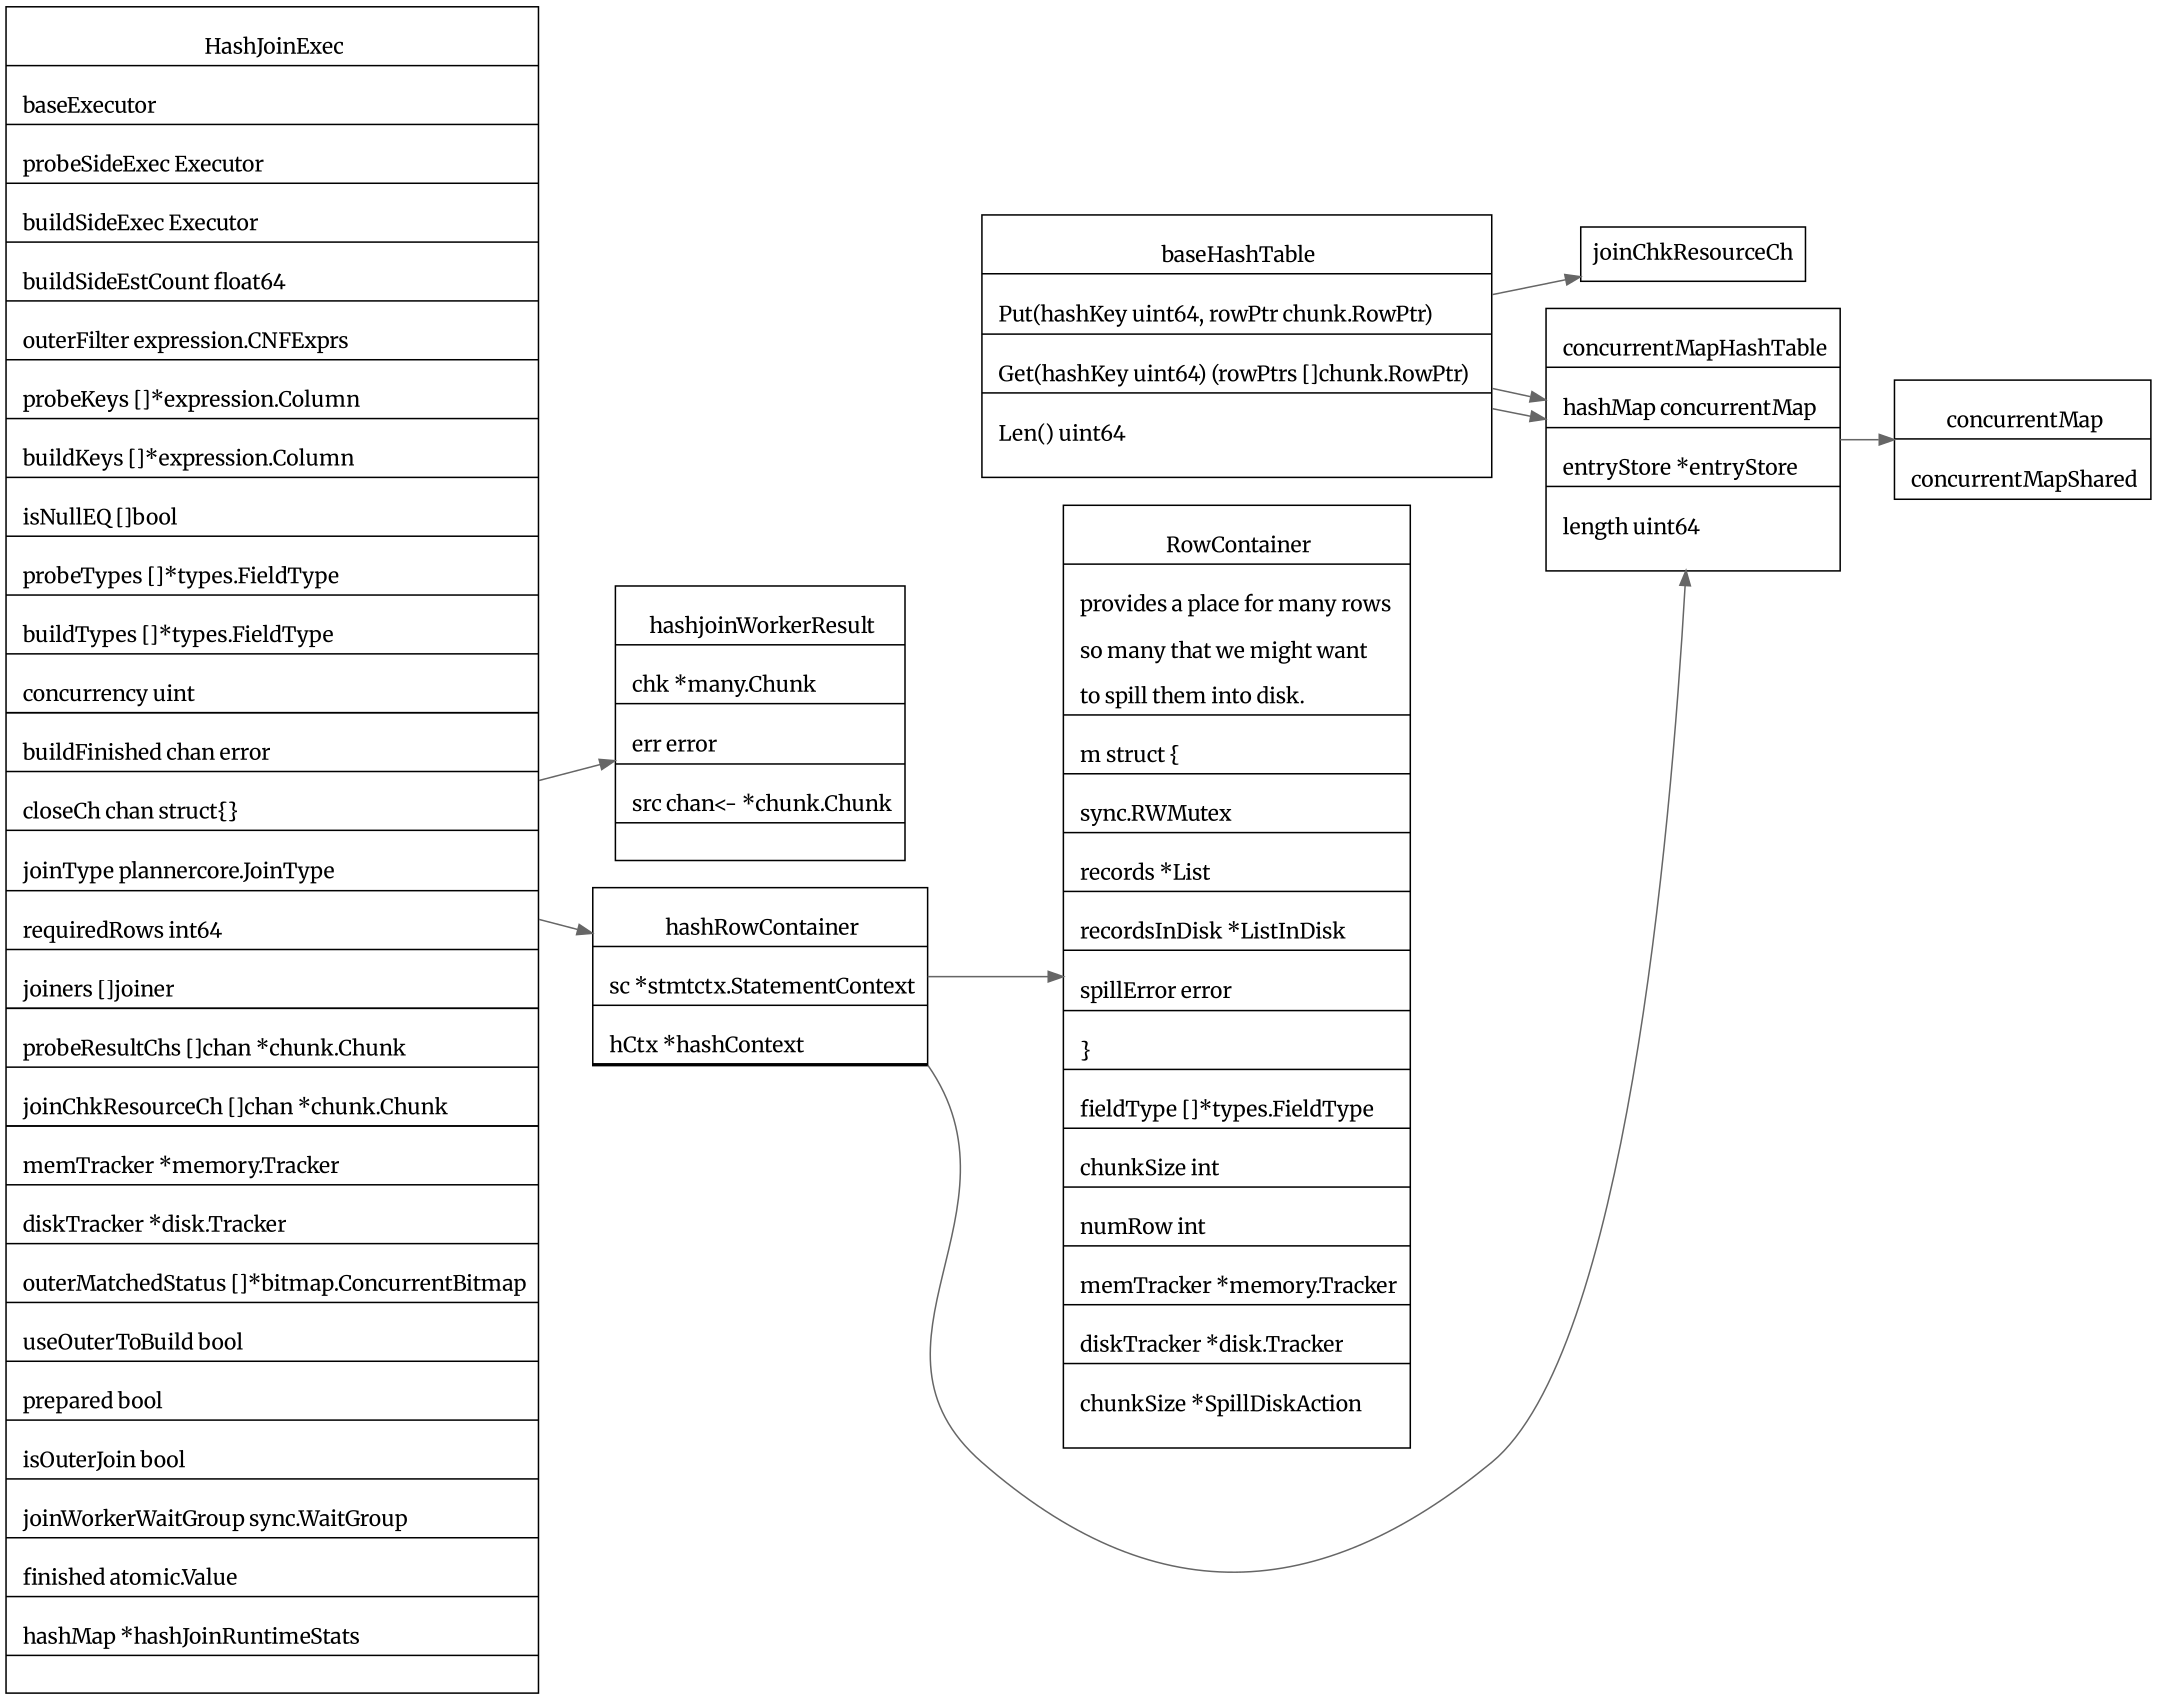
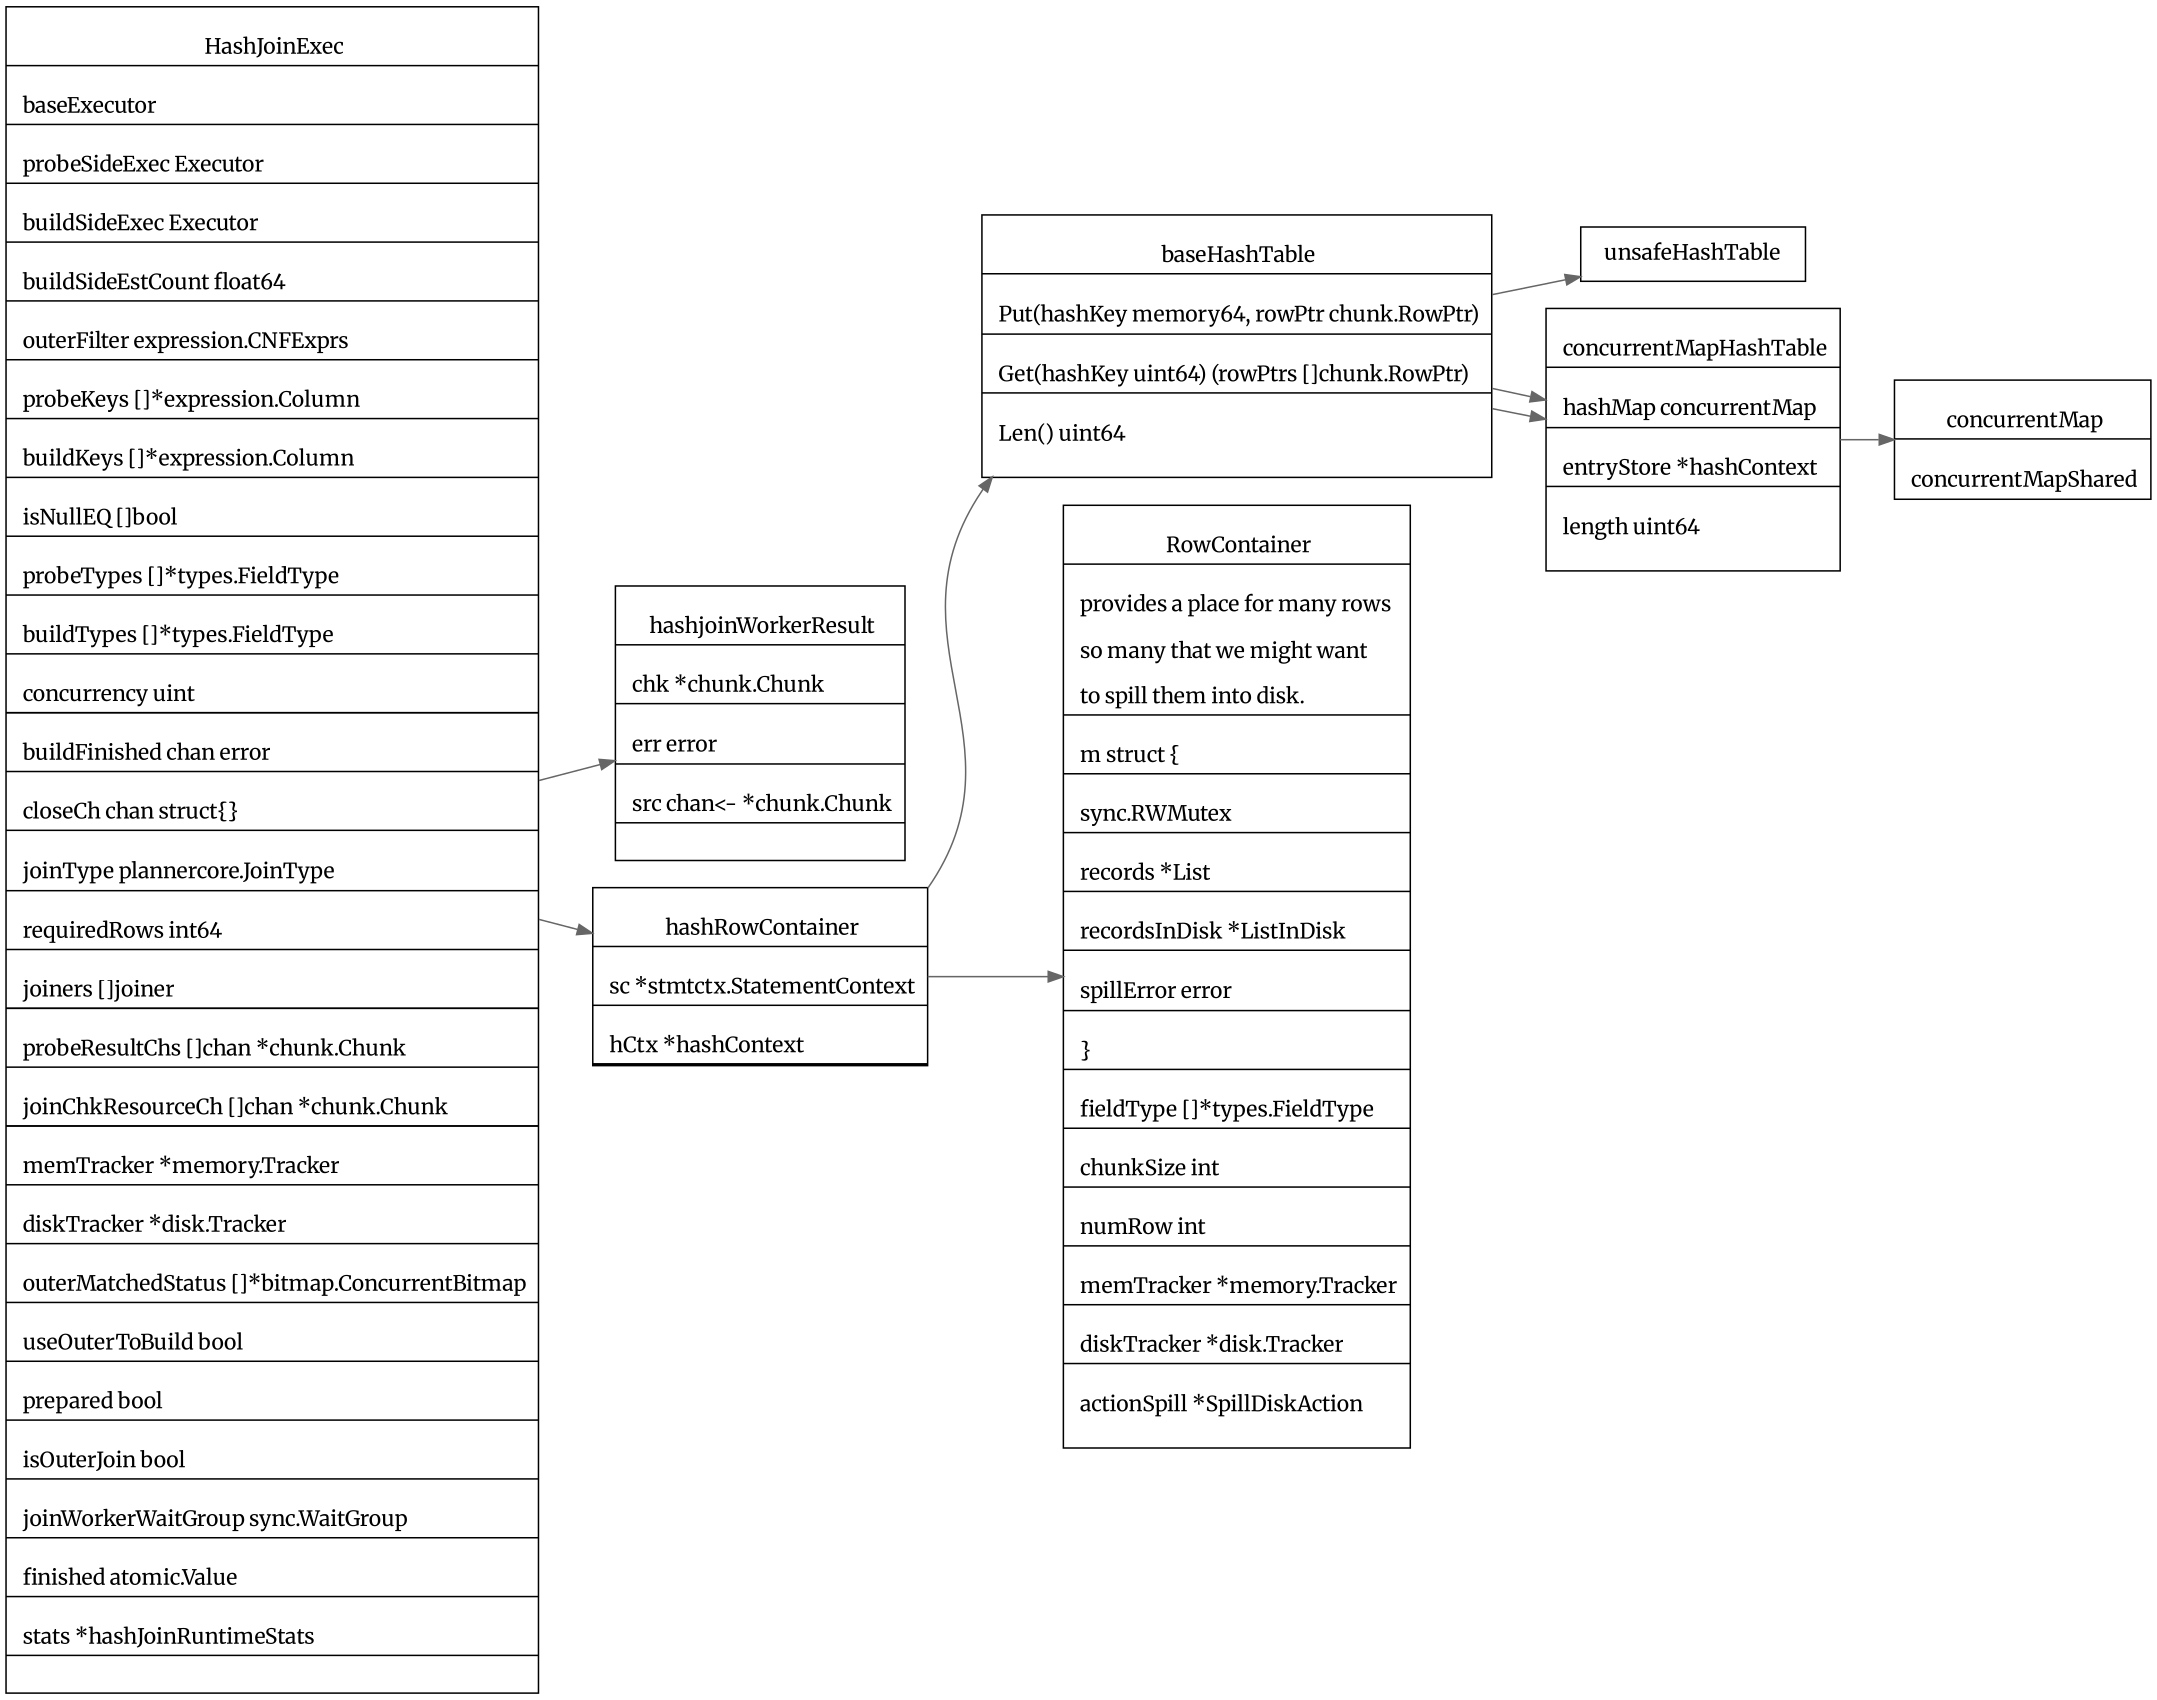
  digraph {
    fontname=Merriweather
    newrank=true
    rankdir=LR
    node [fontname=Merriweather shape=record]
    edge [color=gray40 fontname=Merriweather]
-   n1 [label="{{\n      HashJoinExec|\n	    baseExecutor\l|\n	    probeSideExec     Executor\l|\n	    buildSideExec     Executor\l|\n	    buildSideEstCount float64\l|\n	    outerFilter       expression.CNFExprs\l|\n	    probeKeys         []*expression.Column\l|\n	    buildKeys         []*expression.Column\l|\n	    isNullEQ          []bool\l|\n	    probeTypes        []*types.FieldType\l|\n	    buildTypes        []*types.FieldType\l|\n	    concurrency   uint\l|\n	    <hashRowContainer> rowContainer  *hashRowContainer\l|\n	    buildFinished chan error\l|\n	    closeCh      chan struct\{\}\l|\n	    joinType     plannercore.JoinType\l|\n	    requiredRows int64\l|\n	    joiners []joiner\l|\n	    <probeChkResource> probeChkResourceCh chan *probeChkResource\l|\n	    probeResultChs     []chan *chunk.Chunk\l|\n	    joinChkResourceCh  []chan *chunk.Chunk\l|\n	    <hashjoinWorkerResult> joinResultCh       chan *hashjoinWorkerResult\l|\n	    memTracker  *memory.Tracker\l|\n	    diskTracker *disk.Tracker\l|\n	    outerMatchedStatus []*bitmap.ConcurrentBitmap\l|\n	    useOuterToBuild    bool\l|\n	    prepared    bool\l|\n	    isOuterJoin bool\l|\n	    joinWorkerWaitGroup sync.WaitGroup\l|\n	    finished            atomic.Value\l|\n	    hashMap *hashJoinRuntimeStats\l|\n    }}"]
-   n2 [label="{{\n        hashjoinWorkerResult|\n	      chk *many.Chunk\l|\n	      err error\l|\n	      src chan\<- *chunk.Chunk\l|\n      }}"]
+   n1 [label="{{\n      HashJoinExec|\n	    baseExecutor\l|\n	    probeSideExec     Executor\l|\n	    buildSideExec     Executor\l|\n	    buildSideEstCount float64\l|\n	    outerFilter       expression.CNFExprs\l|\n	    probeKeys         []*expression.Column\l|\n	    buildKeys         []*expression.Column\l|\n	    isNullEQ          []bool\l|\n	    probeTypes        []*types.FieldType\l|\n	    buildTypes        []*types.FieldType\l|\n	    concurrency   uint\l|\n	    <hashRowContainer> rowContainer  *hashRowContainer\l|\n	    buildFinished chan error\l|\n	    closeCh      chan struct\{\}\l|\n	    joinType     plannercore.JoinType\l|\n	    requiredRows int64\l|\n	    joiners []joiner\l|\n	    <probeChkResource> probeChkResourceCh chan *probeChkResource\l|\n	    probeResultChs     []chan *chunk.Chunk\l|\n	    joinChkResourceCh  []chan *chunk.Chunk\l|\n	    <hashjoinWorkerResult> joinResultCh       chan *hashjoinWorkerResult\l|\n	    memTracker  *memory.Tracker\l|\n	    diskTracker *disk.Tracker\l|\n	    outerMatchedStatus []*bitmap.ConcurrentBitmap\l|\n	    useOuterToBuild    bool\l|\n	    prepared    bool\l|\n	    isOuterJoin bool\l|\n	    joinWorkerWaitGroup sync.WaitGroup\l|\n	    finished            atomic.Value\l|\n	    stats *hashJoinRuntimeStats\l|\n    }}"]
+   n2 [label="{{\n        hashjoinWorkerResult|\n	      chk *chunk.Chunk\l|\n	      err error\l|\n	      src chan\<- *chunk.Chunk\l|\n      }}"]
    n3 [label="{{\n        hashRowContainer|\n	        sc   *stmtctx.StatementContext\l|\n	        hCtx *hashContext\l|\n	        <hashStatistic> stat hashStatistic\l|\n	        <baseHashTable> hashTable baseHashTable\l|\n	        <RowContainer> rowContainer *chunk.RowContainer\l\n      }}"]
-   n4 [label="{{\n      baseHashTable|\n	      Put(hashKey uint64, rowPtr chunk.RowPtr)\l|\n	      Get(hashKey uint64) (rowPtrs []chunk.RowPtr)\l|\n	      Len() uint64\l\n    }}"]
-   n5 [label="{{\n        RowContainer|\n          provides a place for many rows\l\n          so many that we might want\l \n          to spill them into disk.\l|\n	          m struct \{\l|\n	          	sync.RWMutex\l|\n	          	records *List\l|\n	          	recordsInDisk *ListInDisk\l|\n	          	spillError error\l|\n	          \}\l|\n	          fieldType []*types.FieldType\l|\n	          chunkSize int\l|\n	          numRow    int\l|\n	          memTracker  *memory.Tracker\l|\n	          diskTracker *disk.Tracker\l|\n	          chunkSize *SpillDiskAction\l\n      }}"]
-   n6 [label="{{\n      concurrentMapHashTable|\n	      hashMap    concurrentMap\l|\n	      entryStore *entryStore\l|\n	      length     uint64\l\n    }}"]
-   unsafeHashTable [shape=box label=joinChkResourceCh]
+   n4 [label="{{\n      baseHashTable|\n	      Put(hashKey memory64, rowPtr chunk.RowPtr)\l|\n	      Get(hashKey uint64) (rowPtrs []chunk.RowPtr)\l|\n	      Len() uint64\l\n    }}"]
+   n5 [label="{{\n        RowContainer|\n          provides a place for many rows\l\n          so many that we might want\l \n          to spill them into disk.\l|\n	          m struct \{\l|\n	          	sync.RWMutex\l|\n	          	records *List\l|\n	          	recordsInDisk *ListInDisk\l|\n	          	spillError error\l|\n	          \}\l|\n	          fieldType []*types.FieldType\l|\n	          chunkSize int\l|\n	          numRow    int\l|\n	          memTracker  *memory.Tracker\l|\n	          diskTracker *disk.Tracker\l|\n	          actionSpill *SpillDiskAction\l\n      }}"]
+   n6 [label="{{\n      concurrentMapHashTable|\n	      hashMap    concurrentMap\l|\n	      entryStore *hashContext\l|\n	      length     uint64\l\n    }}"]
+   unsafeHashTable [shape=box]
    n8 [label="{{\n      concurrentMap|\n      concurrentMapShared\n    }}"]
    n1 -> n2 [tailport=hashjoinWorkerResult]
    n1 -> n3 [tailport=hashRowContainer]
-   n3 -> n6 [tailport=baseHashTable]
+   n3 -> n4 [tailport=baseHashTable]
    n3 -> n5 [tailport=RowContainer]
    n4 -> n6
    n4 -> n6
    n4 -> unsafeHashTable
    n6 -> n8
  }
